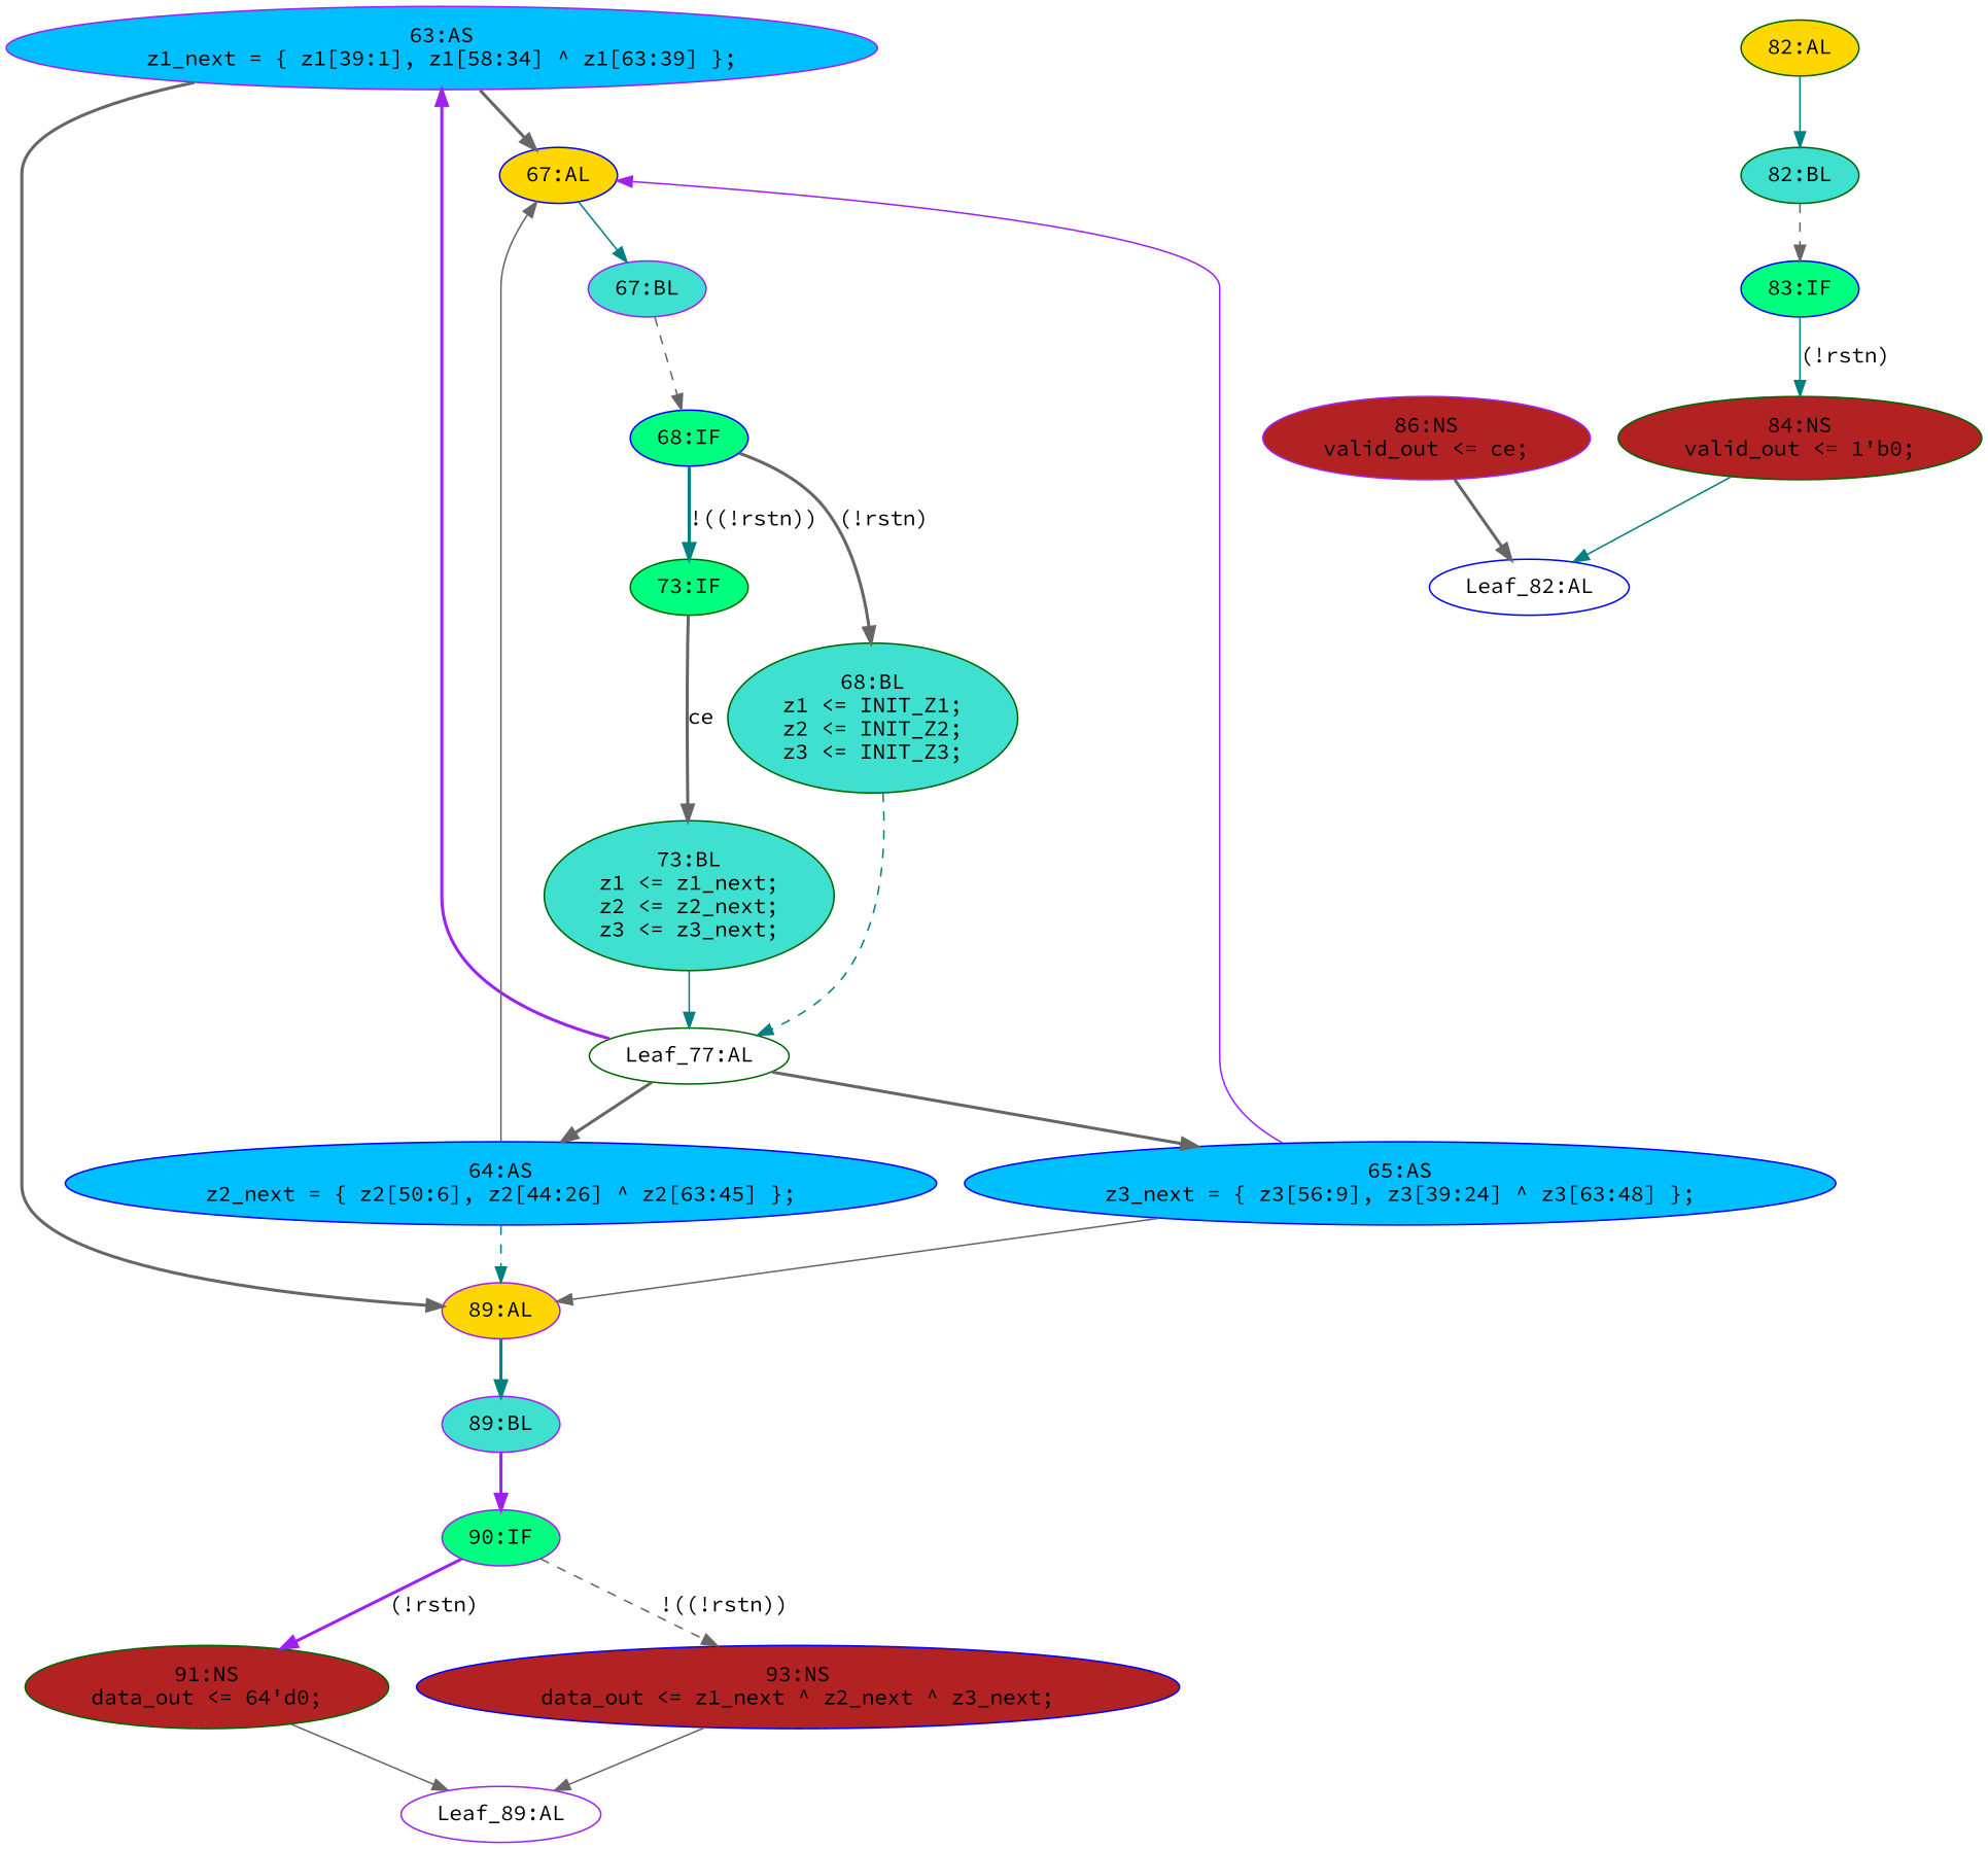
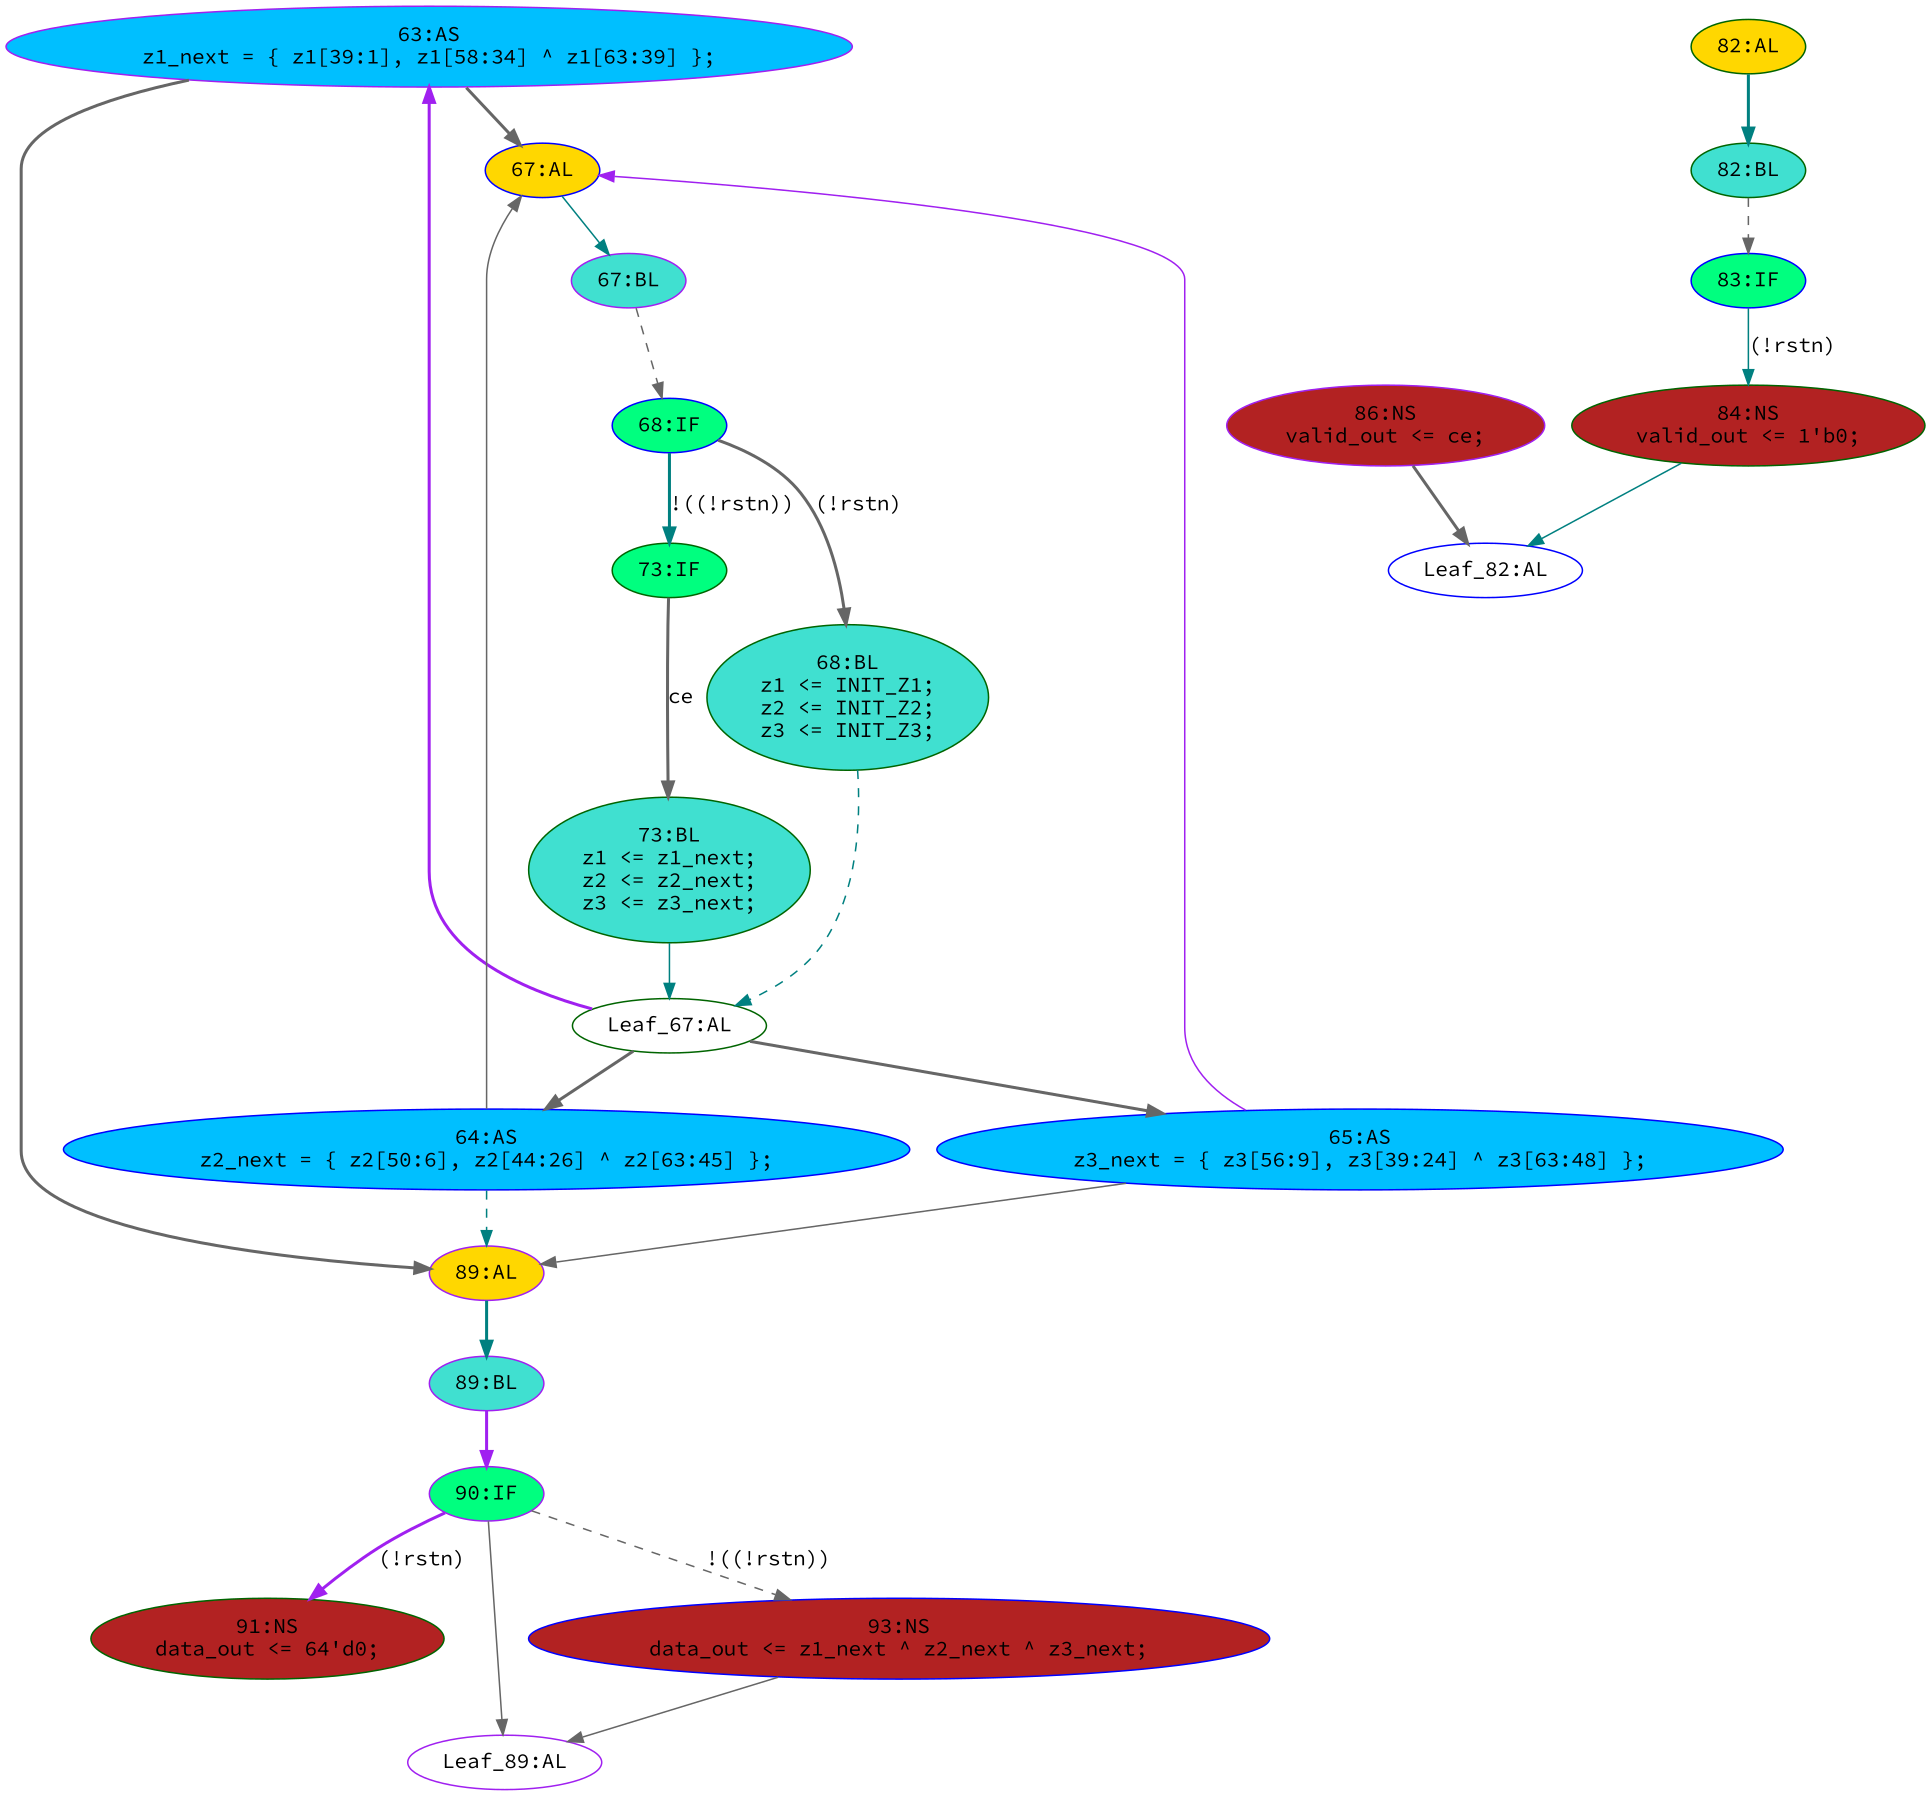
  strict digraph {
    fontname="Source Code Pro"
    node [color=darkgreen fillcolor=turquoise fontname="Source Code Pro" statements="[]" style=filled typ=Block]
    edge [color=gray40 cond="[]" fontname="Source Code Pro" lineno=None style=bold]
    n1 [ast="<pyverilog.vparser.ast.Block object at 0x7f8dacea13d0>" color=purple label="89:BL"]
    n2 [ast="<pyverilog.vparser.ast.IfStatement object at 0x7f8dacea1550>" color=purple fillcolor=springgreen label="90:IF" typ=IfStatement]
    n3 [ast="<pyverilog.vparser.ast.NonblockingSubstitution object at 0x7f8dacea1590>" fillcolor=firebrick label="91:NS\ndata_out <= 64'd0;" statements="[<pyverilog.vparser.ast.NonblockingSubstitution object at 0x7f8dacea1590>]" typ=NonblockingSubstitution]
    n4 [ast="<pyverilog.vparser.ast.NonblockingSubstitution object at 0x7f8dacea1790>" color=blue fillcolor=firebrick label="93:NS\ndata_out <= z1_next ^ z2_next ^ z3_next;" statements="[<pyverilog.vparser.ast.NonblockingSubstitution object at 0x7f8dacea1790>]" typ=NonblockingSubstitution]
    n5 [color=purple def_var="['data_out']" label="Leaf_89:AL" fillcolor="" statements="" style="" typ=""]
    n6 [ast="<pyverilog.vparser.ast.Block object at 0x7f8dacac4710>" label="68:BL\nz1 <= INIT_Z1;\nz2 <= INIT_Z2;\nz3 <= INIT_Z3;" statements="[<pyverilog.vparser.ast.NonblockingSubstitution object at 0x7f8dacac4610>, <pyverilog.vparser.ast.NonblockingSubstitution object at 0x7f8dacac4750>, <pyverilog.vparser.ast.NonblockingSubstitution object at 0x7f8dacac4890>]"]
-   n7 [def_var="['z1', 'z2', 'z3']" label="Leaf_77:AL" fillcolor="" statements="" style="" typ=""]
+   n7 [def_var="['z1', 'z2', 'z3']" label="Leaf_67:AL" fillcolor="" statements="" style="" typ=""]
    n8 [ast="<pyverilog.vparser.ast.Assign object at 0x7f8daceb9c10>" color=purple def_var="['z1_next']" fillcolor=deepskyblue label="63:AS\nz1_next = { z1[39:1], z1[58:34] ^ z1[63:39] };" typ=Assign use_var="['z1', 'z1', 'z1']"]
    n9 [ast="<pyverilog.vparser.ast.Assign object at 0x7f8dacac42d0>" color=blue def_var="['z3_next']" fillcolor=deepskyblue label="65:AS\nz3_next = { z3[56:9], z3[39:24] ^ z3[63:48] };" typ=Assign use_var="['z3', 'z3', 'z3']"]
    n10 [ast="<pyverilog.vparser.ast.Assign object at 0x7f8dad199d90>" color=blue def_var="['z2_next']" fillcolor=deepskyblue label="64:AS\nz2_next = { z2[50:6], z2[44:26] ^ z2[63:45] };" typ=Assign use_var="['z2', 'z2', 'z2']"]
    n11 [ast="<pyverilog.vparser.ast.Always object at 0x7f8dacac4390>" clk_sens=True color=blue fillcolor=gold label="67:AL" sens="['clk']" typ=Always use_var="['z2_next', 'rstn', 'z3_next', 'z1_next', 'ce']"]
    n12 [ast="<pyverilog.vparser.ast.Always object at 0x7f8dacea1350>" clk_sens=True color=purple fillcolor=gold label="89:AL" sens="['clk']" typ=Always use_var="['z2_next', 'rstn', 'z3_next', 'z1_next']"]
    n13 [color=blue def_var="['valid_out']" label="Leaf_82:AL" fillcolor="" statements="" style="" typ=""]
    n14 [ast="<pyverilog.vparser.ast.NonblockingSubstitution object at 0x7f8dacea1210>" color=purple fillcolor=firebrick label="86:NS\nvalid_out <= ce;" statements="[<pyverilog.vparser.ast.NonblockingSubstitution object at 0x7f8dacea1210>]" typ=NonblockingSubstitution]
    n15 [ast="<pyverilog.vparser.ast.Block object at 0x7f8dacac4450>" color=purple label="67:BL"]
    n16 [ast="<pyverilog.vparser.ast.IfStatement object at 0x7f8dacac4910>" color=blue fillcolor=springgreen label="68:IF" typ=IfStatement]
    n17 [ast="<pyverilog.vparser.ast.IfStatement object at 0x7f8dacac49d0>" fillcolor=springgreen label="73:IF" typ=IfStatement]
    n18 [ast="<pyverilog.vparser.ast.Block object at 0x7f8dacac4c50>" label="73:BL\nz1 <= z1_next;\nz2 <= z2_next;\nz3 <= z3_next;" statements="[<pyverilog.vparser.ast.NonblockingSubstitution object at 0x7f8dacac4b50>, <pyverilog.vparser.ast.NonblockingSubstitution object at 0x7f8dacac4c90>, <pyverilog.vparser.ast.NonblockingSubstitution object at 0x7f8dacac4dd0>]"]
    n19 [ast="<pyverilog.vparser.ast.NonblockingSubstitution object at 0x7f8dacea1090>" fillcolor=firebrick label="84:NS\nvalid_out <= 1'b0;" statements="[<pyverilog.vparser.ast.NonblockingSubstitution object at 0x7f8dacea1090>]" typ=NonblockingSubstitution]
    n20 [ast="<pyverilog.vparser.ast.IfStatement object at 0x7f8dacea1050>" color=blue fillcolor=springgreen label="83:IF" typ=IfStatement]
    n21 [ast="<pyverilog.vparser.ast.Always object at 0x7f8dacac4e50>" clk_sens=True fillcolor=gold label="82:AL" sens="['clk']" typ=Always use_var="['rstn', 'ce']"]
    n22 [ast="<pyverilog.vparser.ast.Block object at 0x7f8dacac4e90>" label="82:BL"]
    n1 -> n2 [color=purple]
    n2 -> n3 [color=purple cond="['rstn']" label="(!rstn)" lineno=90]
    n2 -> n4 [cond="['rstn']" label="!((!rstn))" lineno=90 style=dashed]
-   n3 -> n5 [style=solid]
+   n2 -> n5 [style=solid]
    n4 -> n5 [style=solid]
    n6 -> n7 [color=teal style=dashed]
    n7 -> n8 [color=purple cond="" lineno=""]
    n7 -> n9 [cond="" lineno=""]
    n7 -> n10 [cond="" lineno=""]
    n8 -> n11 [cond="" lineno=""]
    n8 -> n12 [cond="" lineno=""]
    n9 -> n11 [color=purple style=solid cond="" lineno=""]
    n9 -> n12 [style=solid cond="" lineno=""]
    n10 -> n11 [style=solid cond="" lineno=""]
    n10 -> n12 [color=teal style=dashed cond="" lineno=""]
    n11 -> n15 [color=teal style=solid]
    n12 -> n1 [color=teal]
    n14 -> n13
    n15 -> n16 [style=dashed]
    n16 -> n6 [cond="['rstn']" label="(!rstn)" lineno=68]
    n16 -> n17 [color=teal cond="['rstn']" label="!((!rstn))" lineno=68]
    n17 -> n18 [cond="['ce']" label=ce lineno=73]
    n18 -> n7 [color=teal style=solid]
    n19 -> n13 [color=teal style=solid]
    n20 -> n19 [color=teal cond="['rstn']" label="(!rstn)" lineno=83 style=solid]
-   n21 -> n22 [color=teal style=solid]
+   n21 -> n22 [color=teal]
    n22 -> n20 [style=dashed]
  }
